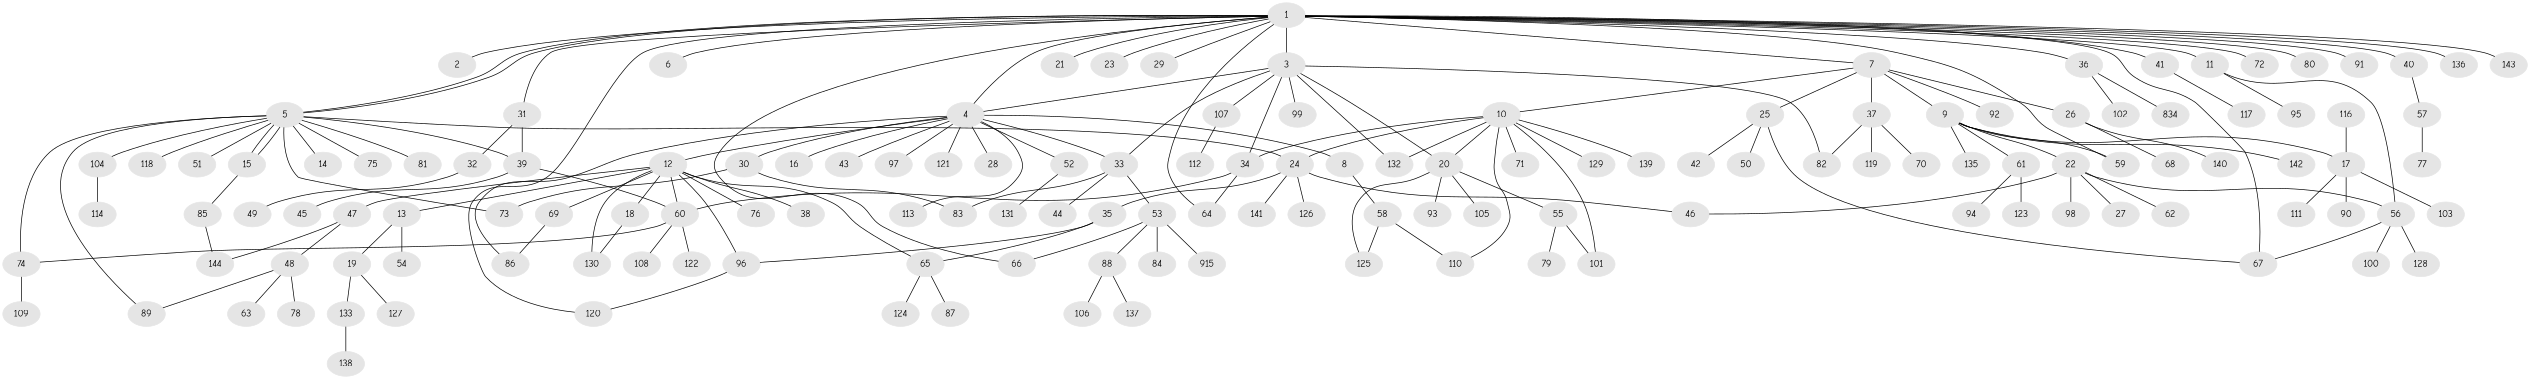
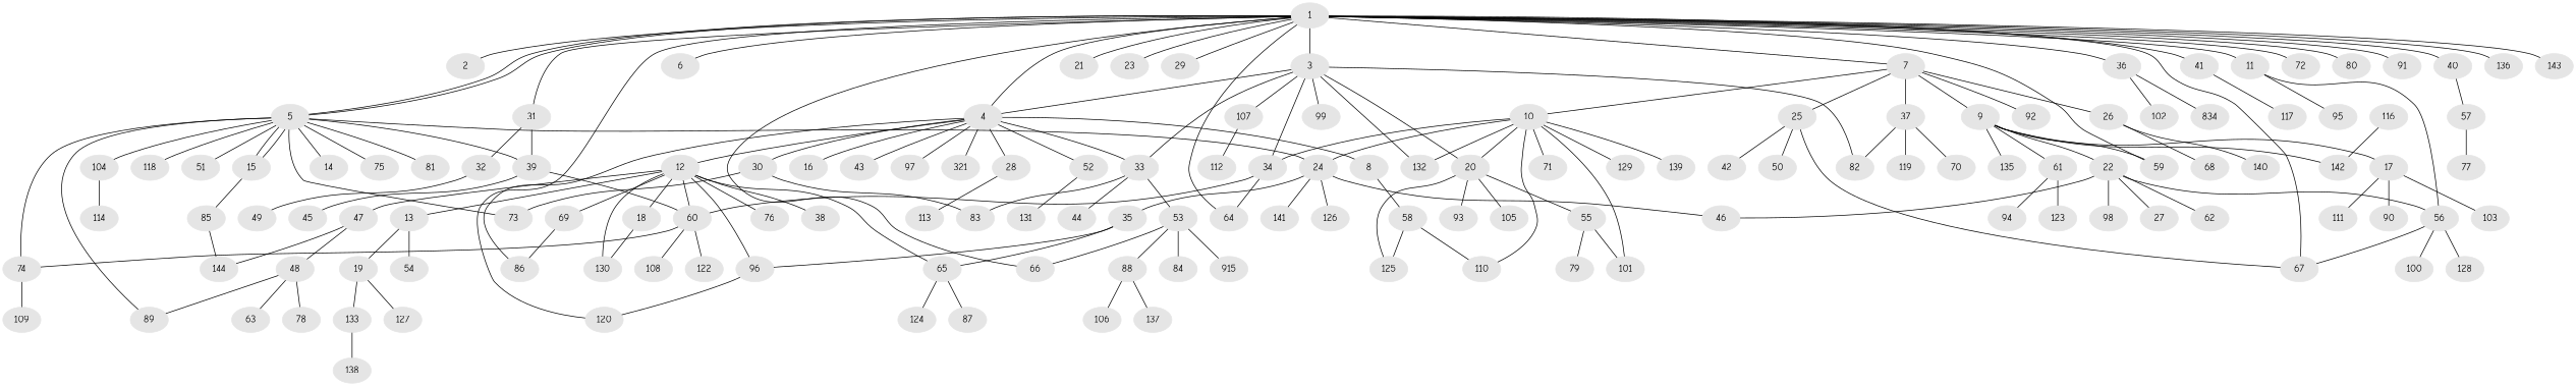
  graph {
    fontname="Comic Neue"
    node [color=gray90 fontname="Comic Neue" style=filled]
    edge [fontname="Comic Neue"]
    1
    2
    3
    4
    5
    6
    7
    11
    21
    23
    29
    31
    36
    40
    41
    59
    64
    66
    67
    72
    80
    91
    120
    136
    143
    20
    33
    34
    82
    99
    107
    132
    8
    12
    16
    28
    30
    43
    52
    86
    97
-   121
+   121 [label=321]
    14
    15
    24
    39
    51
    73
    74
    75
    81
    89
    104
    118
    9
    10
    25
    26
    37
    92
    56
    95
    32
    102
    n65 [label=834]
    57
    117
    55
    93
    105
    125
    83
    44
    53
    60
    112
    58
    13
    18
    38
    47
    65
    69
    76
    96
    130
    113
    131
    85
    35
    46
    126
    141
    45
    109
    114
    17
    22
    61
    135
    142
    71
    101
    110
    129
    139
    42
    50
    68
    140
    70
    119
    90
    103
    111
    27
    62
    98
    123
    94
    100
    128
    19
    54
    48
    144
    108
    122
    87
    124
    127
    133
    138
    79
    49
    84
    88
    n138 [label=915]
    77
    63
    78
    116
    106
    137
    1 -- 2
    1 -- 3
    1 -- 4
    1 -- 5
    1 -- 5
    1 -- 6
    1 -- 7
    1 -- 11
    1 -- 21
    1 -- 23
    1 -- 29
    1 -- 31
    1 -- 36
    1 -- 40
    1 -- 41
    1 -- 59
    1 -- 64
    1 -- 66
    1 -- 67
    1 -- 72
    1 -- 80
    1 -- 91
    1 -- 120
    1 -- 136
    1 -- 143
    3 -- 4
    3 -- 20
    3 -- 33
    3 -- 34
    3 -- 82
    3 -- 99
    3 -- 107
    3 -- 132
    4 -- 33
    4 -- 8
    4 -- 12
    4 -- 16
    4 -- 28
    4 -- 30
    4 -- 43
    4 -- 52
    4 -- 86
    4 -- 97
    4 -- 121
    5 -- 14
    5 -- 15
    5 -- 15
    5 -- 24
    5 -- 39
    5 -- 51
    5 -- 73
    5 -- 74
    5 -- 75
    5 -- 81
    5 -- 89
    5 -- 104
    5 -- 118
    7 -- 9
    7 -- 10
    7 -- 25
    7 -- 26
    7 -- 37
    7 -- 92
    11 -- 56
    11 -- 95
    31 -- 39
    31 -- 32
    36 -- 102
    36 -- n65
    40 -- 57
    41 -- 117
    20 -- 55
    20 -- 93
    20 -- 105
    20 -- 125
    33 -- 83
    33 -- 44
    33 -- 53
    34 -- 64
    34 -- 60
    107 -- 112
    8 -- 58
    12 -- 60
    12 -- 13
    12 -- 18
    12 -- 38
    12 -- 47
    12 -- 65
    12 -- 69
    12 -- 76
    12 -- 96
    12 -- 130
-   4 -- 113
+   28 -- 113
    30 -- 73
    30 -- 83
    52 -- 131
    15 -- 85
    24 -- 35
    24 -- 46
    24 -- 126
    24 -- 141
    39 -- 60
    39 -- 45
    74 -- 109
    104 -- 114
    9 -- 59
    9 -- 17
    9 -- 22
    9 -- 61
    9 -- 135
    9 -- 142
    10 -- 20
    10 -- 34
    10 -- 132
    10 -- 24
    10 -- 71
    10 -- 101
    10 -- 110
    10 -- 129
    10 -- 139
    25 -- 67
    25 -- 42
    25 -- 50
    26 -- 68
    26 -- 140
    37 -- 82
    37 -- 70
    37 -- 119
    56 -- 67
    56 -- 100
    56 -- 128
    32 -- 49
    57 -- 77
    55 -- 101
    55 -- 79
    53 -- 66
    53 -- 84
    53 -- 88
    53 -- n138
    60 -- 74
    60 -- 108
    60 -- 122
    58 -- 125
    58 -- 110
    13 -- 19
    13 -- 54
    18 -- 130
    47 -- 48
    47 -- 144
    65 -- 87
    65 -- 124
    69 -- 86
    96 -- 120
    85 -- 144
    35 -- 65
    35 -- 96
    17 -- 90
    17 -- 103
    17 -- 111
    22 -- 56
    22 -- 46
    22 -- 27
    22 -- 62
    22 -- 98
    61 -- 123
    61 -- 94
    19 -- 127
    19 -- 133
    48 -- 89
    48 -- 63
    48 -- 78
    133 -- 138
    88 -- 106
    88 -- 137
-   116 -- 17
+   116 -- 142
  }
